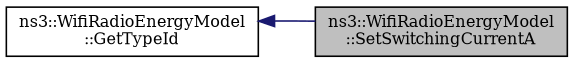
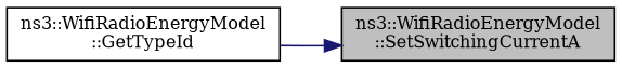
  digraph {
    rankdir=RL
    fontname="DejaVu Serif"
    node [color=black fontname="DejaVu Serif" fontsize=10 shape=record style=filled]
    n1 [fillcolor=grey75 fontcolor=black height=0.2 label="ns3::WifiRadioEnergyModel\l::SetSwitchingCurrentA" width=0.4]
    n2 [fillcolor=white height=0.2 label="ns3::WifiRadioEnergyModel\l::GetTypeId" width=0.4]
-   n2 -> n1 [color=midnightblue dir=back fontname="DejaVu Serif" fontsize=10 labelfontname=Helvetica labelfontsize=10 style=solid]
+   n1 -> n2 [color=midnightblue dir=back fontname="DejaVu Serif" fontsize=10 labelfontname=Helvetica labelfontsize=10 style=solid]
  }
